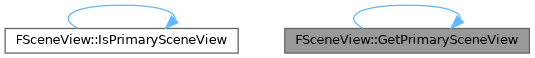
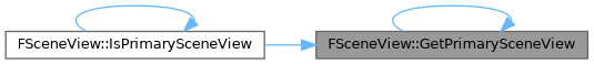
  digraph {
    rankdir=RL
    node [fontname=Helvetica fontsize=10 shape=box style=filled]
    edge [color=steelblue1 dir=back fontname=Helvetica fontsize=10 labelfontname=Helvetica labelfontsize=10 style=solid]
    n1 [color=gray40 fillcolor=grey60 fontcolor=black height=0.2 label="FSceneView::GetPrimarySceneView" width=0.4]
    n2 [color=grey40 fillcolor=white height=0.2 label="FSceneView::IsPrimarySceneView" width=0.4]
    n1 -> n1
+   n1 -> n2
    n2 -> n2
  }
